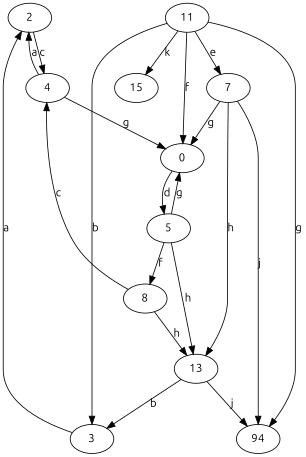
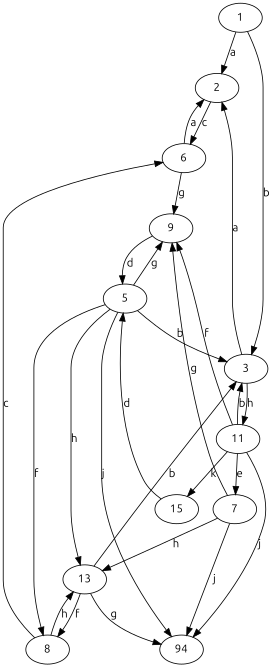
  strict digraph {
    fontname=Ubuntu
    node [fontname=Ubuntu]
    edge [fontname=Ubuntu]
+   1
    2
    3
-   4
+   4 [label=6]
    11
-   9 [label=0]
+   9
    n7 [label=94]
    7
    15
    5
    8
    n12 [label=13]
+   1 -> 2 [label=a]
+   1 -> 3 [label=b]
    2 -> 4 [label=c]
    3 -> 2 [label=a]
+   3 -> 11 [label=h]
    4 -> 2 [label=a]
    4 -> 9 [label=g]
    11 -> 3 [label=b]
    11 -> 9 [label=f]
-   11 -> n7 [label=g]
+   11 -> n7 [label=j]
    11 -> 7 [label=e]
    11 -> 15 [label=k]
    9 -> 5 [label=d]
    7 -> 9 [label=g]
    7 -> n7 [label=j]
    7 -> n12 [label=h]
+   15 -> 5 [label=d]
+   5 -> 3 [label=b]
    5 -> 9 [label=g]
+   5 -> n7 [label=j]
    5 -> 8 [label=f]
    5 -> n12 [label=h]
    8 -> 4 [label=c]
    8 -> n12 [label=h]
    n12 -> 3 [label=b]
-   n12 -> n7 [label=j]
+   n12 -> n7 [label=g]
+   n12 -> 8 [label=f]
  }
